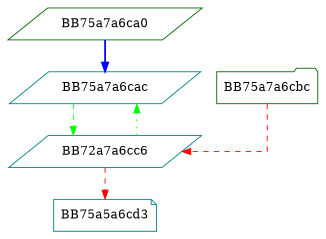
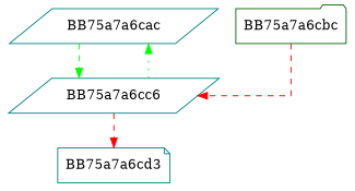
  digraph {
    splines=ortho
    node [color=teal shape=parallelogram]
    edge [color=green style=dashed]
-   BB75a7a6ca0 [color=darkgreen]
    BB75a7a6cac
-   BB75a7a6cc6 [label=BB72a7a6cc6]
-   BB75a7a6cd3 [shape=note label=BB75a5a6cd3]
+   BB75a7a6cc6
+   BB75a7a6cd3 [shape=note]
    BB75a7a6cbc [color=darkgreen shape=folder]
-   BB75a7a6ca0 -> BB75a7a6cac [color=blue style=bold]
    BB75a7a6cac -> BB75a7a6cc6
    BB75a7a6cc6 -> BB75a7a6cac [style=dotted]
    BB75a7a6cc6 -> BB75a7a6cd3 [color=red]
    BB75a7a6cbc -> BB75a7a6cc6 [color=red]
  }
